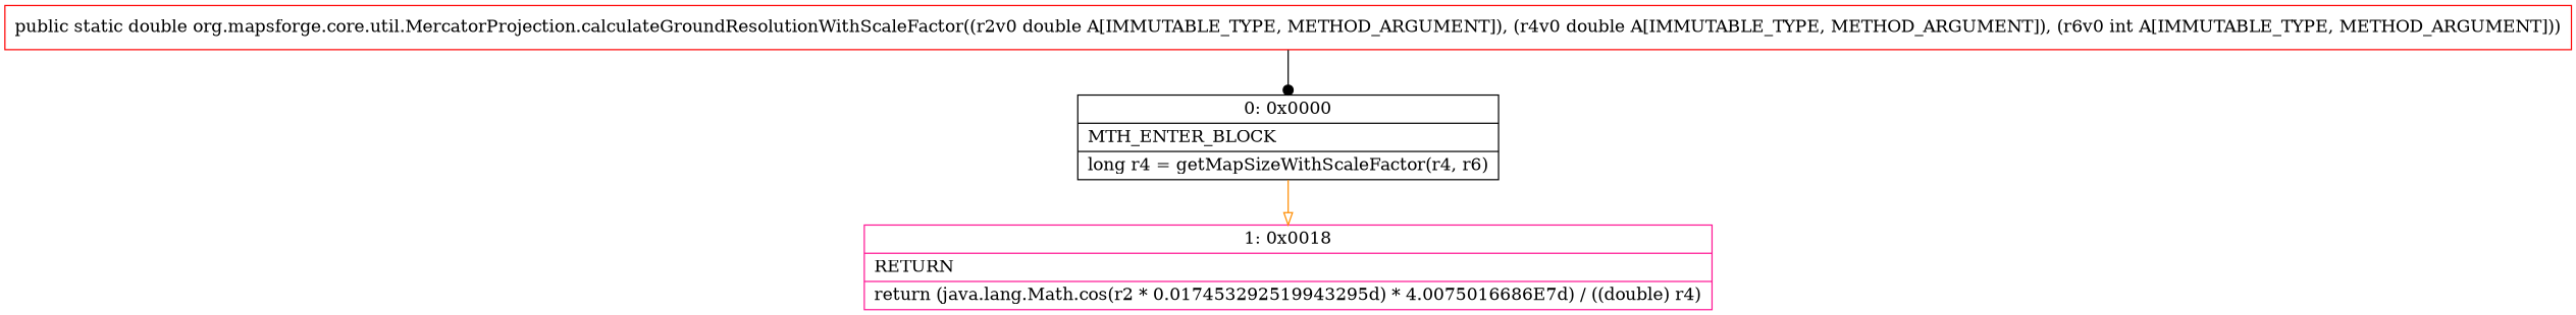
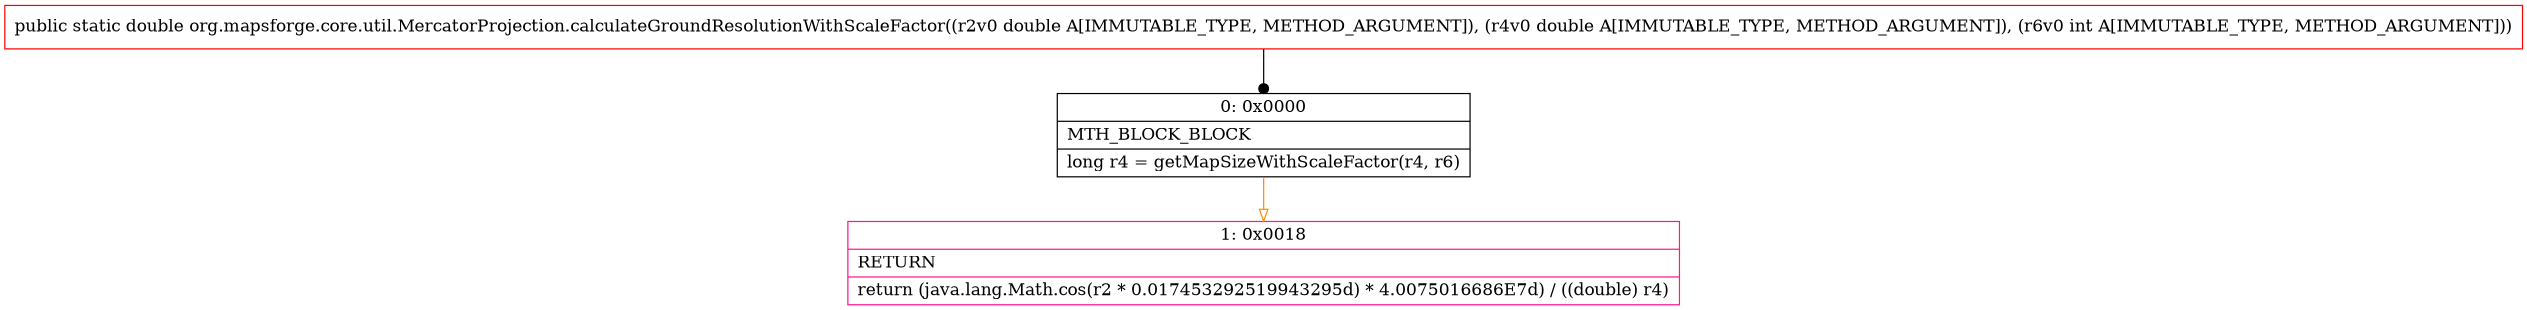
  digraph {
    fontname="DejaVu Serif"
    node [shape=record fontname="DejaVu Serif"]
    edge [fontname="DejaVu Serif"]
-   n1 [label="{0\:\ 0x0000|MTH_ENTER_BLOCK\l|long r4 = getMapSizeWithScaleFactor(r4, r6)\l}" color=black]
+   n1 [label="{0\:\ 0x0000|MTH_BLOCK_BLOCK\l|long r4 = getMapSizeWithScaleFactor(r4, r6)\l}" color=black]
    n2 [label="{1\:\ 0x0018|RETURN\l|return (java.lang.Math.cos(r2 * 0.017453292519943295d) * 4.0075016686E7d) \/ ((double) r4)\l}" color=deeppink]
    n3 [label="{public static double org.mapsforge.core.util.MercatorProjection.calculateGroundResolutionWithScaleFactor((r2v0 double A[IMMUTABLE_TYPE, METHOD_ARGUMENT]), (r4v0 double A[IMMUTABLE_TYPE, METHOD_ARGUMENT]), (r6v0 int A[IMMUTABLE_TYPE, METHOD_ARGUMENT])) }" color=red]
    n1 -> n2 [color=darkorange arrowhead=onormal]
    n3 -> n1 [color=black arrowhead=dot]
  }
